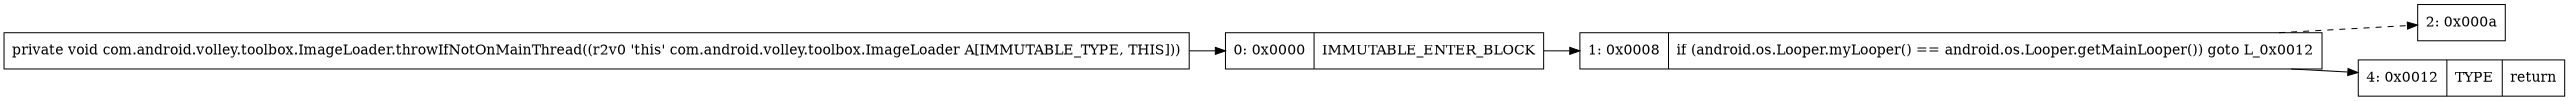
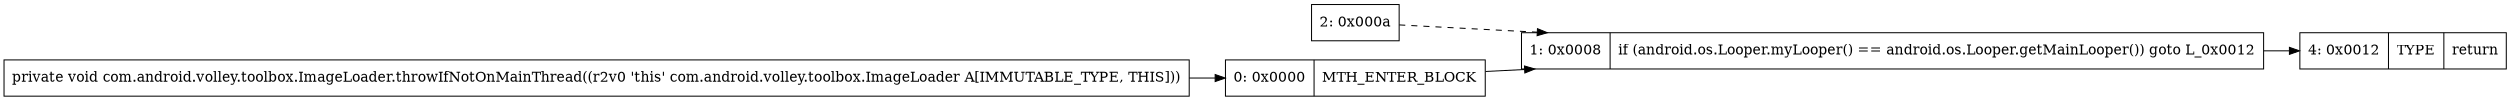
  digraph {
    rankdir=LR
    node [shape=record]
-   n1 [label="{0\:\ 0x0000|IMMUTABLE_ENTER_BLOCK\l}"]
+   n1 [label="{0\:\ 0x0000|MTH_ENTER_BLOCK\l}"]
    n2 [label="{1\:\ 0x0008|if (android.os.Looper.myLooper() == android.os.Looper.getMainLooper()) goto L_0x0012\l}"]
    n3 [label="{2\:\ 0x000a}"]
    n4 [label="{4\:\ 0x0012|TYPE\l|return\l}"]
    n5 [label="{private void com.android.volley.toolbox.ImageLoader.throwIfNotOnMainThread((r2v0 'this' com.android.volley.toolbox.ImageLoader A[IMMUTABLE_TYPE, THIS])) }"]
    n1 -> n2
-   n2 -> n3 [style=dashed]
+   n3 -> n2 [style=dashed]
    n2 -> n4
    n5 -> n1
  }
